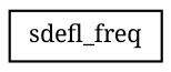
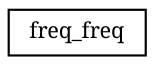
  digraph {
    rankdir=LR
    fontname="Noto Serif"
-   n1 [color=black fillcolor=white fontname="Noto Serif" fontsize=10 height=0.2 label=sdefl_freq shape=record style=filled width=0.4]
+   n1 [color=black fillcolor=white fontname="Noto Serif" fontsize=10 height=0.2 label=freq_freq shape=record style=filled width=0.4]
  }
